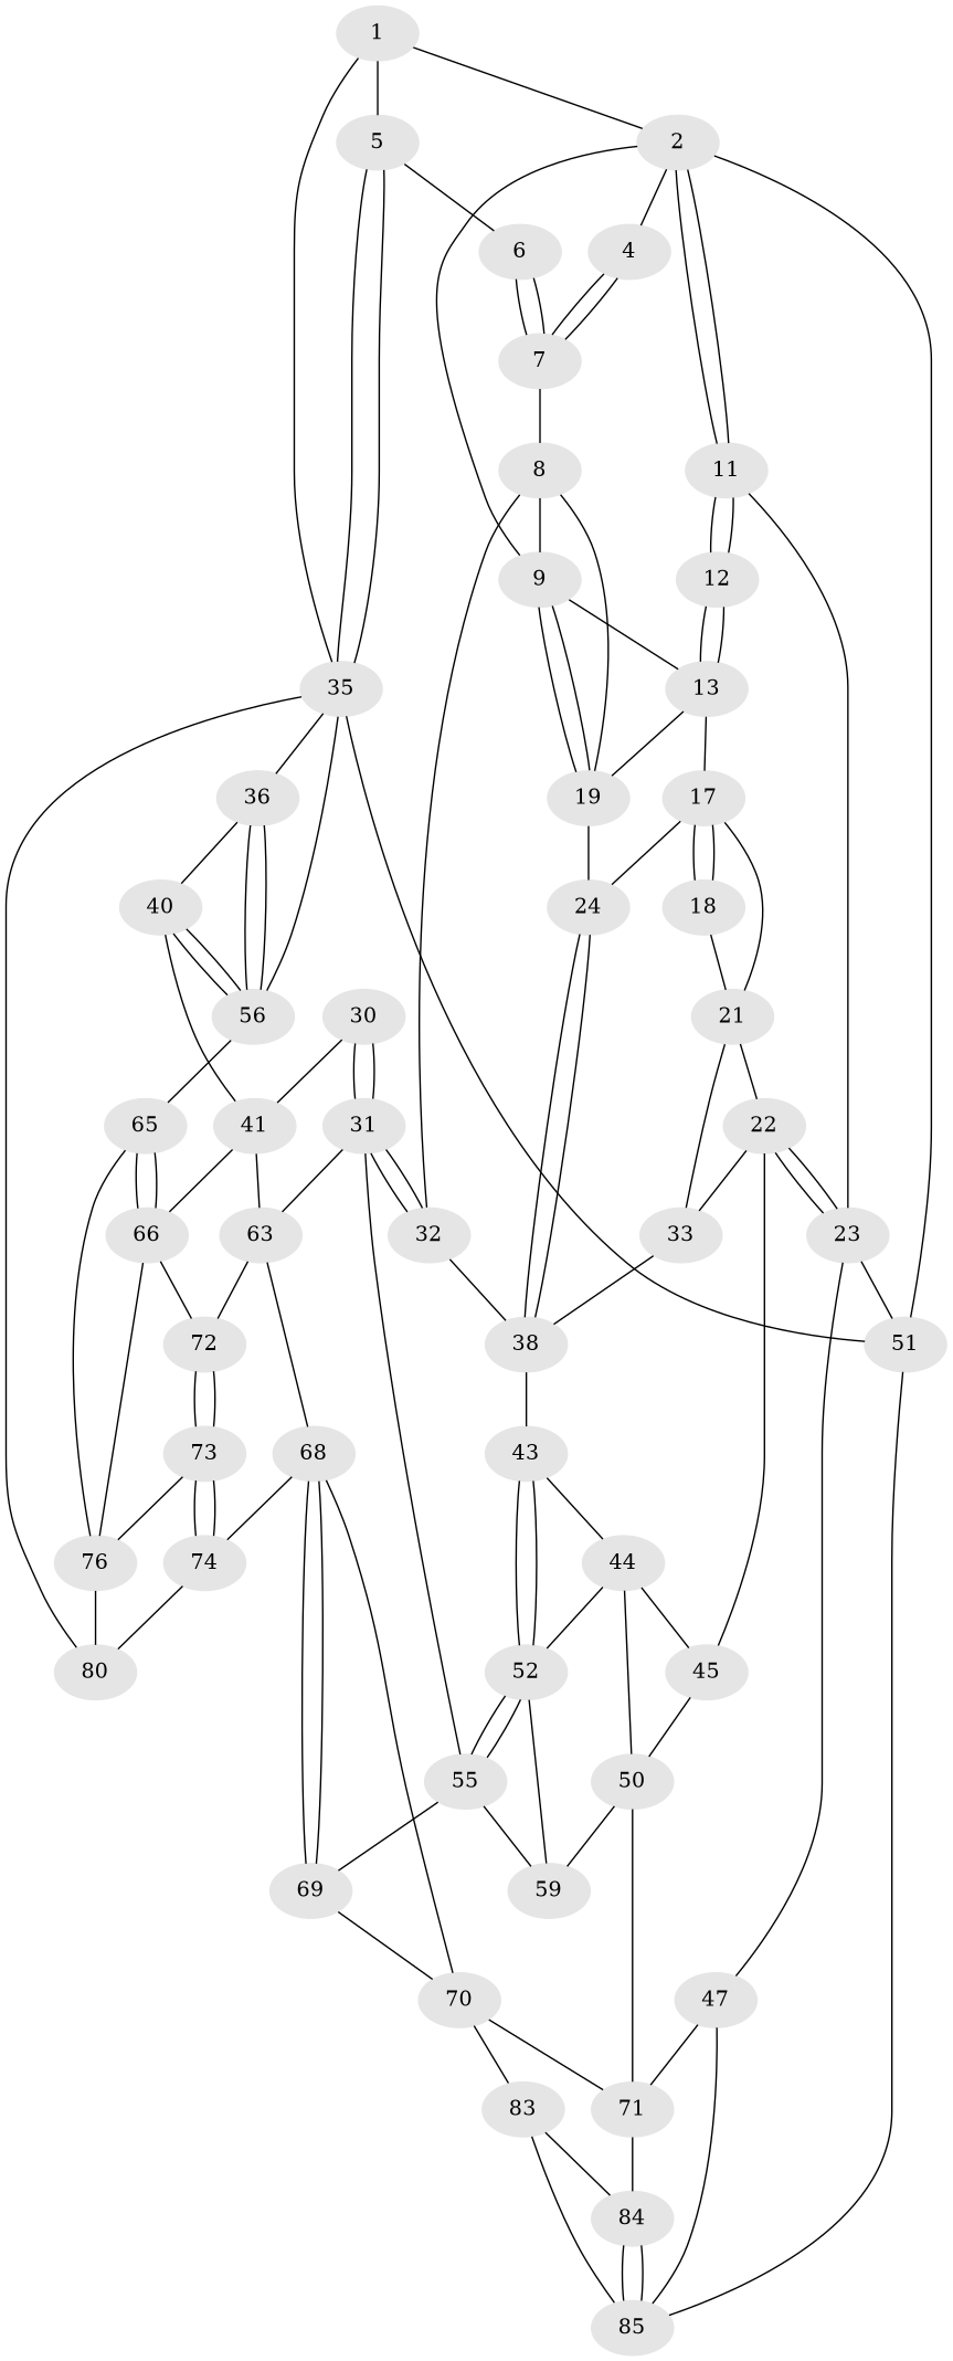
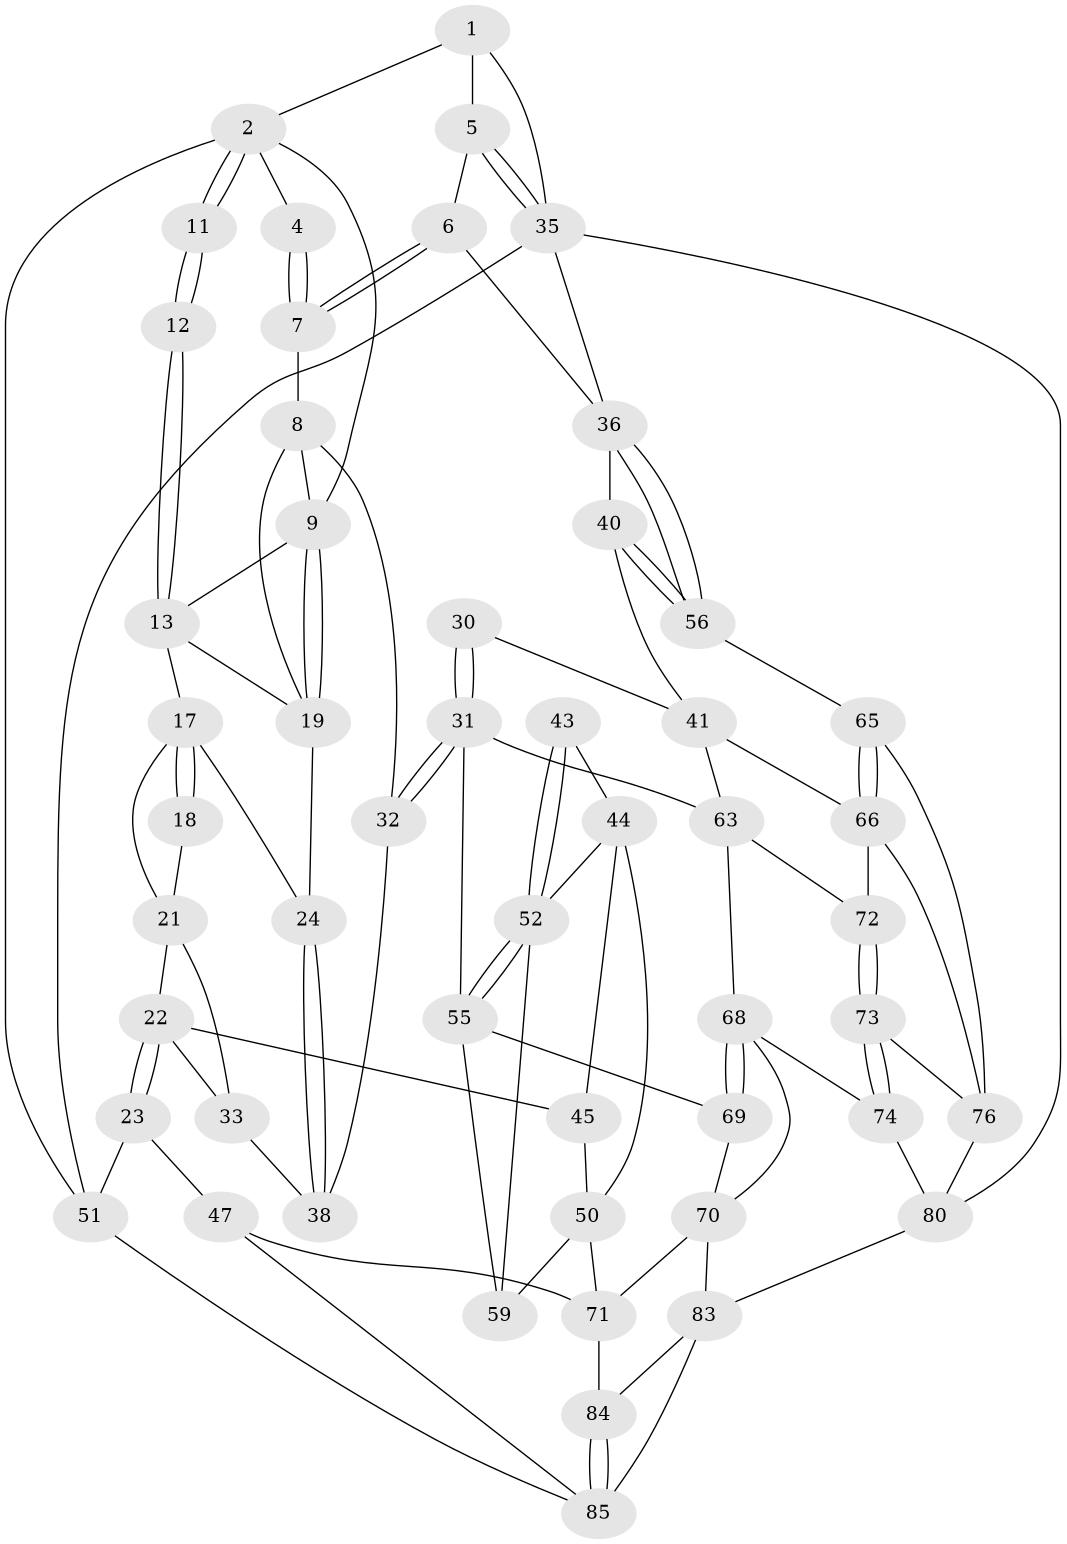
  graph {
    node [color=gray90 style=filled]
    2 [super="+3"]
    1
    5
    35 [super="+57"]
    4
    9 [super="+10"]
    11 [super="+14"]
    51
    6 [super="+28"]
    36 [super="+37"]
    56 [super="+58"]
    80 [super="+81"]
    7
    19 [super="+20"]
    13 [super="+16"]
    12
    23 [super="+48"]
    85 [super="+86"]
    8 [super="+27"]
    40
    32
    24
    38 [super="+39"]
    17 [super="+25"]
    47 [super="+79"]
    18
    21 [super="+26"]
    22 [super="+34"]
    33
    45 [super="+46"]
    50 [super="+60"]
    71 [super="+78"]
    43
    30 [super="+42"]
    31 [super="+54"]
    41 [super="+62"]
    55 [super="+61"]
    63 [super="+64"]
    66 [super="+67"]
    59
    69
    68 [super="+75"]
    72
    65
    83 [super="+87"]
    44 [super="+49"]
    52 [super="+53"]
    76 [super="+77"]
    84
    70 [super="+82"]
    74
    73
    2 -- 4
    2 -- 9
    2 -- 11
    2 -- 11
    2 -- 51
    1 -- 2
    1 -- 5
    1 -- 35
    5 -- 35
    5 -- 35
    5 -- 6
    35 -- 51
    35 -- 36
-   35 -- 56
    35 -- 80
    4 -- 7
    4 -- 7
    9 -- 19
    9 -- 19
    9 -- 13
    11 -- 12
    11 -- 12
-   11 -- 23
    51 -- 85
+   6 -- 36
    6 -- 7
    6 -- 7
    36 -- 56
    36 -- 56
    36 -- 40
    56 -- 65
+   80 -- 83
    7 -- 8
    19 -- 24
    13 -- 19
    13 -- 17
    12 -- 13
    12 -- 13
    23 -- 51
    23 -- 47
    8 -- 9
    8 -- 19
    8 -- 32
    40 -- 56
    40 -- 56
    40 -- 41
    32 -- 38
    24 -- 38
    24 -- 38
-   38 -- 43
    17 -- 24
    17 -- 18
    17 -- 18
    17 -- 21
    47 -- 85
    47 -- 71
    18 -- 21
    21 -- 22
    21 -- 33
    22 -- 23
    22 -- 23
    22 -- 33
    22 -- 45
    33 -- 38
    45 -- 50
    50 -- 71
    50 -- 59
    71 -- 84
    43 -- 44
    43 -- 52
    43 -- 52
    30 -- 31
    30 -- 31
    30 -- 41
    31 -- 32
    31 -- 32
    31 -- 55
    31 -- 63
    41 -- 63
    41 -- 66
    55 -- 59
    55 -- 69
    63 -- 68
    63 -- 72
    66 -- 72
    66 -- 76
    69 -- 70
    68 -- 69
    68 -- 69
    68 -- 70
    68 -- 74
    72 -- 73
    72 -- 73
    65 -- 66
    65 -- 66
    65 -- 76
    83 -- 85
    83 -- 84
    44 -- 45
    44 -- 50
    44 -- 52
    52 -- 55
    52 -- 55
    52 -- 59
    76 -- 80
    84 -- 85
    84 -- 85
    70 -- 71
    70 -- 83
    74 -- 80
    73 -- 76
    73 -- 74
    73 -- 74
  }
